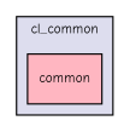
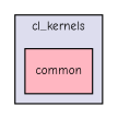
  digraph {
    compound=true
    rankdir=LR
    fontname="Comic Neue"
    n1 [fillcolor=lightpink fontname="Comic Neue" fontsize=10 label=common pencolor=black shape=box style=filled]
    subgraph cluster_1 {
      bgcolor="#ddddee"
      fontsize=10
-     label=cl_common
+     label=cl_kernels
      pencolor=black
      n1
    }
  }
